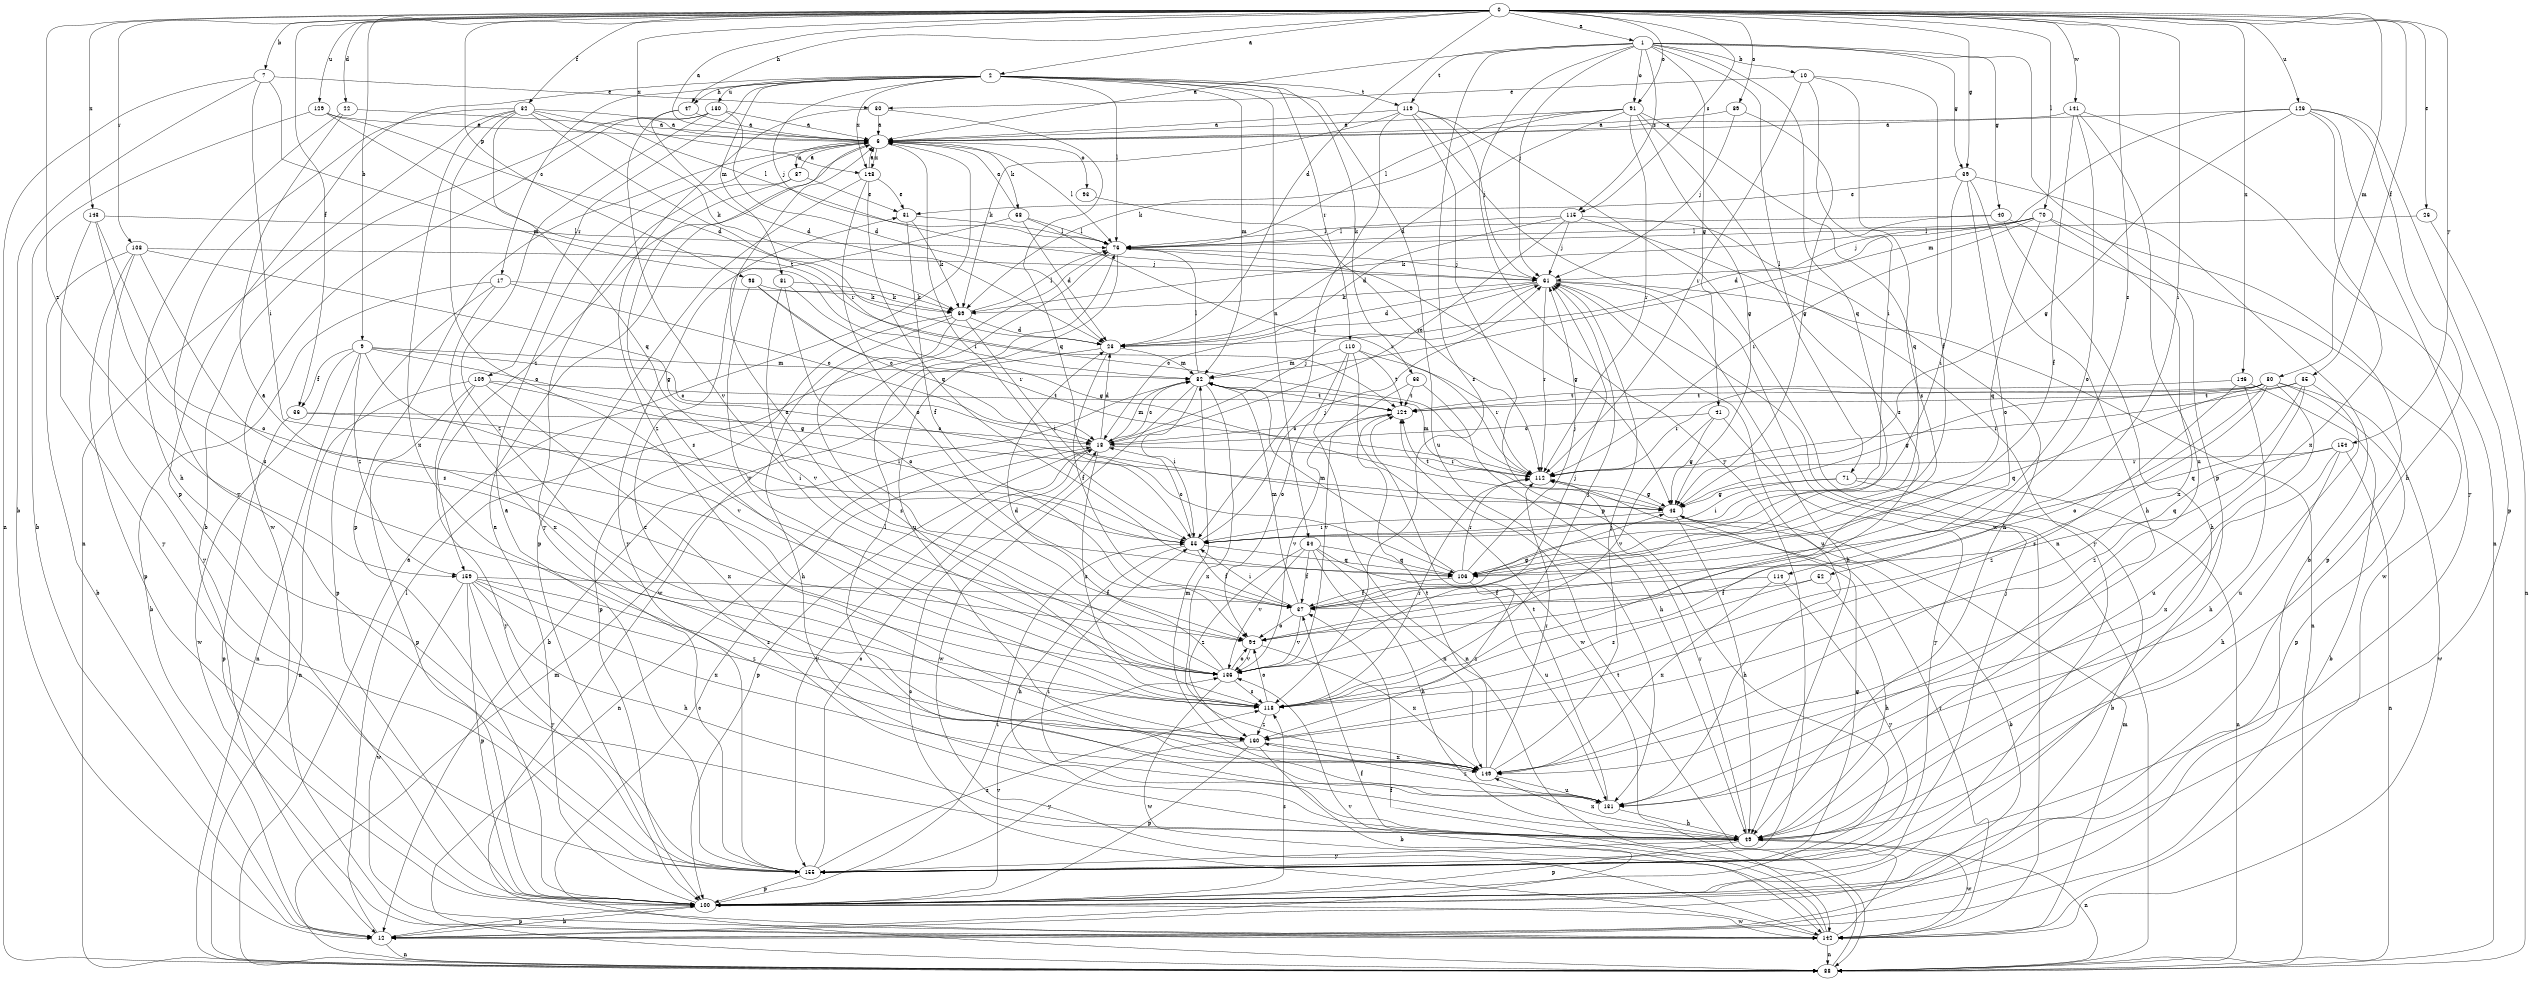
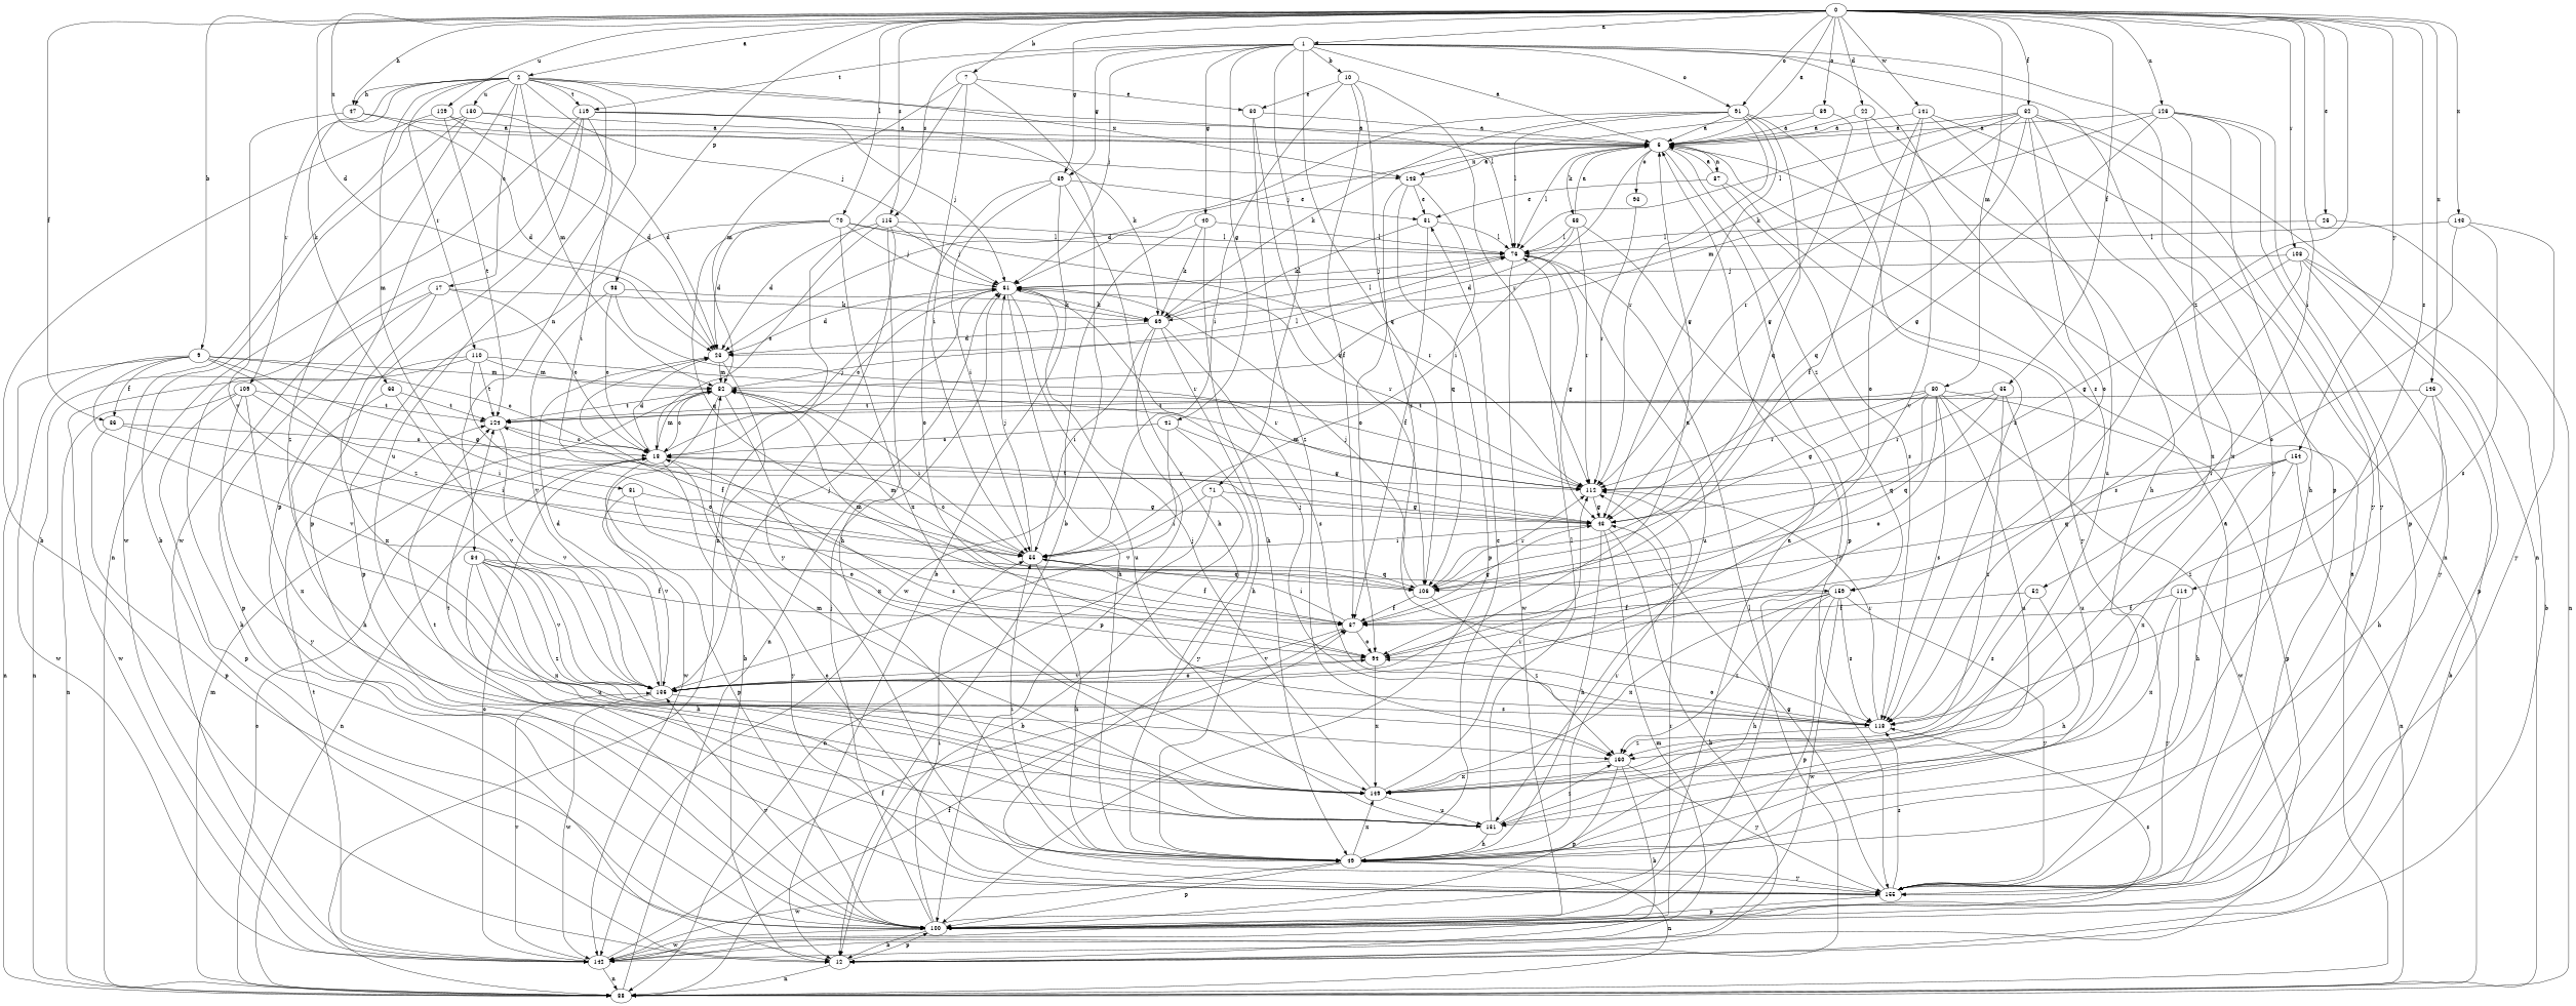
  strict digraph {
    0
    1
    2
    6
    7
    9
    22
    23
    26
    32
    35
    36
    39
    47
    52
    70
    80
    89
    91
    98
    108
    114
    115
    126
    129
    141
    143
    146
    148
    154
    159
    100
    10
    40
    41
    61
    71
    106
    118
    119
    155
    17
    63
    76
    81
    82
    84
    109
    110
    130
    131
    55
    68
    87
    93
    12
    30
    88
    18
    43
    136
    142
    49
    37
    112
    69
    149
    94
    160
    124
    31
    0 -> 1 [label=a]
    0 -> 2 [label=a]
    0 -> 6 [label=a]
    0 -> 7 [label=b]
    0 -> 9 [label=b]
    0 -> 22 [label=d]
    0 -> 23 [label=d]
    0 -> 26 [label=e]
    0 -> 32 [label=f]
    0 -> 35 [label=f]
    0 -> 36 [label=f]
    0 -> 39 [label=g]
    0 -> 47 [label=h]
    0 -> 52 [label=i]
    0 -> 70 [label=l]
    0 -> 80 [label=m]
    0 -> 89 [label=o]
    0 -> 91 [label=o]
    0 -> 98 [label=p]
    0 -> 108 [label=r]
    0 -> 114 [label=s]
    0 -> 115 [label=s]
    0 -> 126 [label=u]
    0 -> 129 [label=u]
    0 -> 141 [label=w]
    0 -> 143 [label=x]
    0 -> 146 [label=x]
    0 -> 148 [label=x]
    0 -> 154 [label=y]
    0 -> 159 [label=z]
    1 -> 6 [label=a]
    1 -> 39 [label=g]
    1 -> 91 [label=o]
    1 -> 115 [label=s]
    1 -> 100 [label=p]
    1 -> 10 [label=b]
    1 -> 40 [label=g]
    1 -> 41 [label=g]
    1 -> 61 [label=j]
    1 -> 71 [label=l]
    1 -> 106 [label=q]
    1 -> 118 [label=s]
    1 -> 119 [label=t]
    1 -> 155 [label=y]
    2 -> 47 [label=h]
    2 -> 148 [label=x]
    2 -> 100 [label=p]
    2 -> 61 [label=j]
    2 -> 119 [label=t]
    2 -> 17 [label=c]
    2 -> 63 [label=k]
    2 -> 76 [label=l]
    2 -> 81 [label=m]
    2 -> 82 [label=m]
    2 -> 84 [label=n]
    2 -> 109 [label=r]
    2 -> 110 [label=r]
    2 -> 130 [label=u]
    2 -> 131 [label=u]
    6 -> 148 [label=x]
    6 -> 159 [label=z]
    6 -> 100 [label=p]
    6 -> 76 [label=l]
    6 -> 55 [label=i]
    6 -> 68 [label=k]
    6 -> 87 [label=n]
    6 -> 93 [label=o]
    7 -> 82 [label=m]
    7 -> 55 [label=i]
    7 -> 12 [label=b]
    7 -> 30 [label=e]
    7 -> 88 [label=n]
    9 -> 36 [label=f]
    9 -> 159 [label=z]
    9 -> 82 [label=m]
    9 -> 88 [label=n]
    9 -> 18 [label=c]
    9 -> 43 [label=g]
    9 -> 136 [label=v]
    9 -> 142 [label=w]
    22 -> 6 [label=a]
-   22 -> 136 [label=a]
+   22 -> 136 [label=v]
    22 -> 49 [label=h]
    23 -> 82 [label=m]
    23 -> 12 [label=b]
    23 -> 37 [label=f]
    26 -> 76 [label=l]
    26 -> 88 [label=n]
    32 -> 6 [label=a]
    32 -> 106 [label=q]
    32 -> 155 [label=y]
    32 -> 76 [label=l]
    32 -> 88 [label=n]
    32 -> 112 [label=r]
    32 -> 69 [label=k]
    32 -> 149 [label=x]
    32 -> 94 [label=o]
    35 -> 106 [label=q]
    35 -> 131 [label=u]
    35 -> 112 [label=r]
    35 -> 160 [label=z]
    35 -> 124 [label=t]
    36 -> 100 [label=p]
    36 -> 55 [label=i]
    36 -> 18 [label=c]
    39 -> 55 [label=i]
    39 -> 12 [label=b]
    39 -> 49 [label=h]
    39 -> 94 [label=o]
    39 -> 31 [label=e]
    47 -> 6 [label=a]
    47 -> 23 [label=d]
    47 -> 136 [label=v]
    52 -> 118 [label=s]
    52 -> 49 [label=h]
    52 -> 37 [label=f]
    70 -> 23 [label=d]
    70 -> 100 [label=p]
    70 -> 61 [label=j]
    70 -> 106 [label=q]
    70 -> 76 [label=l]
    70 -> 112 [label=r]
    70 -> 149 [label=x]
    80 -> 100 [label=p]
    80 -> 106 [label=q]
    80 -> 118 [label=s]
    80 -> 131 [label=u]
    80 -> 43 [label=g]
    80 -> 142 [label=w]
    80 -> 112 [label=r]
    80 -> 94 [label=o]
    80 -> 124 [label=t]
    89 -> 6 [label=a]
    89 -> 61 [label=j]
    89 -> 43 [label=g]
    91 -> 6 [label=a]
    91 -> 23 [label=d]
    91 -> 106 [label=q]
    91 -> 118 [label=s]
    91 -> 76 [label=l]
    91 -> 43 [label=g]
    91 -> 112 [label=r]
    91 -> 69 [label=k]
    98 -> 18 [label=c]
    98 -> 136 [label=v]
    98 -> 112 [label=r]
    98 -> 69 [label=k]
    108 -> 100 [label=p]
    108 -> 61 [label=j]
    108 -> 118 [label=s]
    108 -> 155 [label=y]
    108 -> 12 [label=b]
    108 -> 43 [label=g]
    114 -> 155 [label=y]
    114 -> 37 [label=f]
    114 -> 149 [label=x]
    115 -> 23 [label=d]
    115 -> 61 [label=j]
    115 -> 155 [label=y]
    115 -> 76 [label=l]
    115 -> 18 [label=c]
    115 -> 49 [label=h]
    126 -> 6 [label=a]
    126 -> 100 [label=p]
    126 -> 155 [label=y]
    126 -> 82 [label=m]
    126 -> 43 [label=g]
    126 -> 49 [label=h]
    126 -> 149 [label=x]
    129 -> 6 [label=a]
    129 -> 23 [label=d]
    129 -> 12 [label=b]
    129 -> 124 [label=t]
    141 -> 6 [label=a]
    141 -> 131 [label=u]
    141 -> 88 [label=n]
    141 -> 37 [label=f]
    141 -> 94 [label=o]
    143 -> 118 [label=s]
    143 -> 155 [label=y]
    143 -> 76 [label=l]
    143 -> 94 [label=o]
    146 -> 12 [label=b]
    146 -> 49 [label=h]
    146 -> 160 [label=z]
    146 -> 124 [label=t]
    148 -> 6 [label=a]
    148 -> 100 [label=p]
    148 -> 106 [label=q]
    148 -> 94 [label=o]
    148 -> 31 [label=e]
    154 -> 106 [label=q]
    154 -> 88 [label=n]
    154 -> 49 [label=h]
    154 -> 112 [label=r]
    154 -> 149 [label=x]
    159 -> 100 [label=p]
    159 -> 118 [label=s]
    159 -> 155 [label=y]
    159 -> 142 [label=w]
    159 -> 49 [label=h]
    159 -> 37 [label=f]
    159 -> 149 [label=x]
    159 -> 160 [label=z]
    100 -> 6 [label=a]
    100 -> 61 [label=j]
    100 -> 118 [label=s]
    100 -> 55 [label=i]
    100 -> 12 [label=b]
    100 -> 136 [label=v]
    100 -> 142 [label=w]
    10 -> 118 [label=s]
    10 -> 55 [label=i]
    10 -> 30 [label=e]
    10 -> 37 [label=f]
    10 -> 112 [label=r]
    40 -> 76 [label=l]
    40 -> 142 [label=w]
    40 -> 49 [label=h]
    40 -> 69 [label=k]
    41 -> 155 [label=y]
    41 -> 18 [label=c]
    41 -> 43 [label=g]
    41 -> 136 [label=v]
    61 -> 23 [label=d]
    61 -> 131 [label=u]
-   61 -> 88 [label=n]
+   88 -> 61 [label=n]
    61 -> 18 [label=c]
    61 -> 49 [label=h]
    61 -> 112 [label=r]
    61 -> 69 [label=k]
    71 -> 55 [label=i]
    71 -> 12 [label=b]
    71 -> 88 [label=n]
    71 -> 43 [label=g]
    106 -> 61 [label=j]
    106 -> 82 [label=m]
    106 -> 37 [label=f]
    106 -> 112 [label=r]
    106 -> 160 [label=z]
    118 -> 61 [label=j]
    118 -> 112 [label=r]
    118 -> 94 [label=o]
    118 -> 160 [label=z]
    119 -> 6 [label=a]
    119 -> 100 [label=p]
    119 -> 61 [label=j]
    119 -> 55 [label=i]
    119 -> 88 [label=n]
    119 -> 142 [label=w]
    119 -> 69 [label=k]
    155 -> 6 [label=a]
    155 -> 100 [label=p]
    155 -> 118 [label=s]
    155 -> 18 [label=c]
    155 -> 43 [label=g]
    17 -> 100 [label=p]
    17 -> 12 [label=b]
    17 -> 18 [label=c]
    17 -> 69 [label=k]
    17 -> 149 [label=x]
    63 -> 136 [label=v]
    63 -> 49 [label=h]
    63 -> 124 [label=t]
    76 -> 61 [label=j]
    76 -> 131 [label=u]
    76 -> 43 [label=g]
    76 -> 142 [label=w]
    81 -> 43 [label=g]
    81 -> 136 [label=v]
-   81 -> 69 [label=k]
    81 -> 94 [label=o]
    82 -> 76 [label=l]
    82 -> 55 [label=i]
    82 -> 18 [label=c]
    82 -> 142 [label=w]
    82 -> 149 [label=x]
    82 -> 124 [label=t]
    84 -> 106 [label=q]
    84 -> 131 [label=u]
    84 -> 136 [label=v]
    84 -> 49 [label=h]
    84 -> 37 [label=f]
    84 -> 149 [label=x]
    84 -> 160 [label=z]
    109 -> 100 [label=p]
    109 -> 155 [label=y]
    109 -> 55 [label=i]
    109 -> 88 [label=n]
    109 -> 149 [label=x]
    109 -> 124 [label=t]
    110 -> 82 [label=m]
    110 -> 88 [label=n]
    110 -> 142 [label=w]
    110 -> 112 [label=r]
    110 -> 94 [label=o]
    110 -> 124 [label=t]
    130 -> 6 [label=a]
    130 -> 23 [label=d]
    130 -> 12 [label=b]
    130 -> 142 [label=w]
    130 -> 160 [label=z]
    131 -> 76 [label=l]
    131 -> 82 [label=m]
    131 -> 49 [label=h]
    131 -> 160 [label=z]
    131 -> 124 [label=t]
    55 -> 61 [label=j]
    55 -> 106 [label=q]
    55 -> 18 [label=c]
    55 -> 49 [label=h]
    55 -> 37 [label=f]
    68 -> 6 [label=a]
    68 -> 23 [label=d]
    68 -> 155 [label=y]
    68 -> 76 [label=l]
    68 -> 112 [label=r]
    87 -> 6 [label=a]
    87 -> 118 [label=s]
    87 -> 155 [label=y]
    87 -> 31 [label=e]
    93 -> 112 [label=r]
    12 -> 100 [label=p]
    12 -> 76 [label=l]
    12 -> 88 [label=n]
    30 -> 6 [label=a]
    30 -> 106 [label=q]
    30 -> 160 [label=z]
    88 -> 6 [label=a]
    88 -> 82 [label=m]
    88 -> 18 [label=c]
    88 -> 37 [label=f]
    18 -> 23 [label=d]
    18 -> 100 [label=p]
    18 -> 61 [label=j]
    18 -> 118 [label=s]
    18 -> 155 [label=y]
    18 -> 82 [label=m]
    18 -> 88 [label=n]
    18 -> 112 [label=r]
    43 -> 55 [label=i]
    43 -> 12 [label=b]
    43 -> 142 [label=m]
    43 -> 49 [label=h]
    43 -> 124 [label=t]
    136 -> 6 [label=a]
    136 -> 23 [label=d]
    136 -> 61 [label=j]
    136 -> 118 [label=s]
    136 -> 142 [label=w]
    136 -> 94 [label=o]
    142 -> 88 [label=n]
    142 -> 18 [label=c]
    142 -> 136 [label=v]
    142 -> 37 [label=f]
    142 -> 112 [label=r]
    142 -> 124 [label=t]
    49 -> 100 [label=p]
    49 -> 155 [label=y]
    49 -> 55 [label=i]
    49 -> 88 [label=n]
    49 -> 142 [label=w]
    49 -> 112 [label=r]
    49 -> 149 [label=x]
    49 -> 31 [label=e]
    37 -> 82 [label=m]
    37 -> 55 [label=i]
    37 -> 43 [label=g]
    37 -> 136 [label=v]
    37 -> 94 [label=o]
    112 -> 82 [label=m]
    112 -> 43 [label=g]
    69 -> 23 [label=d]
    69 -> 100 [label=p]
    69 -> 118 [label=s]
    69 -> 76 [label=l]
    69 -> 55 [label=i]
    69 -> 49 [label=h]
    149 -> 61 [label=j]
    149 -> 131 [label=u]
    149 -> 112 [label=r]
    149 -> 124 [label=t]
    94 -> 136 [label=v]
    94 -> 149 [label=x]
    160 -> 100 [label=p]
    160 -> 155 [label=y]
    160 -> 12 [label=b]
    160 -> 149 [label=x]
    124 -> 18 [label=c]
    124 -> 136 [label=v]
    31 -> 76 [label=l]
    31 -> 37 [label=f]
    31 -> 69 [label=k]
  }
